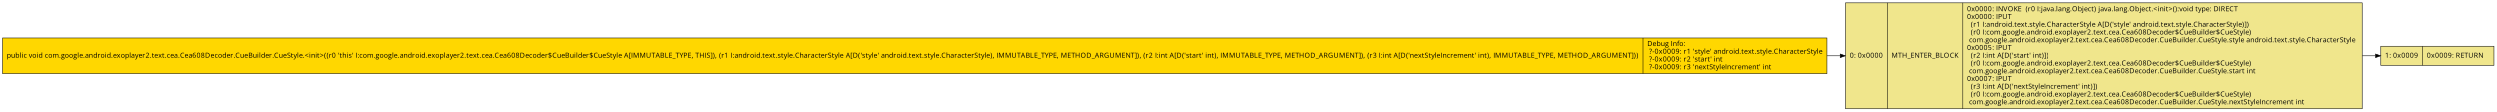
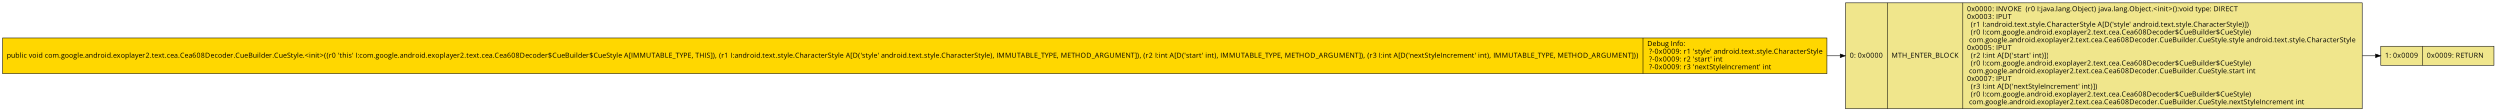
  digraph {
    rankdir=LR
    fontname="Open Sans"
    node [shape=record style=filled fillcolor=khaki fontname="Open Sans"]
    edge [fontname="Open Sans"]
-   n1 [label="{0\:\ 0x0000|MTH_ENTER_BLOCK\l|0x0000: INVOKE  (r0 I:java.lang.Object) java.lang.Object.\<init\>():void type: DIRECT \l0x0000: IPUT  \l  (r1 I:android.text.style.CharacterStyle A[D('style' android.text.style.CharacterStyle)])\l  (r0 I:com.google.android.exoplayer2.text.cea.Cea608Decoder$CueBuilder$CueStyle)\l com.google.android.exoplayer2.text.cea.Cea608Decoder.CueBuilder.CueStyle.style android.text.style.CharacterStyle \l0x0005: IPUT  \l  (r2 I:int A[D('start' int)])\l  (r0 I:com.google.android.exoplayer2.text.cea.Cea608Decoder$CueBuilder$CueStyle)\l com.google.android.exoplayer2.text.cea.Cea608Decoder.CueBuilder.CueStyle.start int \l0x0007: IPUT  \l  (r3 I:int A[D('nextStyleIncrement' int)])\l  (r0 I:com.google.android.exoplayer2.text.cea.Cea608Decoder$CueBuilder$CueStyle)\l com.google.android.exoplayer2.text.cea.Cea608Decoder.CueBuilder.CueStyle.nextStyleIncrement int \l}"]
+   n1 [label="{0\:\ 0x0000|MTH_ENTER_BLOCK\l|0x0000: INVOKE  (r0 I:java.lang.Object) java.lang.Object.\<init\>():void type: DIRECT \l0x0003: IPUT  \l  (r1 I:android.text.style.CharacterStyle A[D('style' android.text.style.CharacterStyle)])\l  (r0 I:com.google.android.exoplayer2.text.cea.Cea608Decoder$CueBuilder$CueStyle)\l com.google.android.exoplayer2.text.cea.Cea608Decoder.CueBuilder.CueStyle.style android.text.style.CharacterStyle \l0x0005: IPUT  \l  (r2 I:int A[D('start' int)])\l  (r0 I:com.google.android.exoplayer2.text.cea.Cea608Decoder$CueBuilder$CueStyle)\l com.google.android.exoplayer2.text.cea.Cea608Decoder.CueBuilder.CueStyle.start int \l0x0007: IPUT  \l  (r3 I:int A[D('nextStyleIncrement' int)])\l  (r0 I:com.google.android.exoplayer2.text.cea.Cea608Decoder$CueBuilder$CueStyle)\l com.google.android.exoplayer2.text.cea.Cea608Decoder.CueBuilder.CueStyle.nextStyleIncrement int \l}"]
    n2 [label="{1\:\ 0x0009|0x0009: RETURN   \l}"]
    n3 [label="{public void com.google.android.exoplayer2.text.cea.Cea608Decoder.CueBuilder.CueStyle.\<init\>((r0 'this' I:com.google.android.exoplayer2.text.cea.Cea608Decoder$CueBuilder$CueStyle A[IMMUTABLE_TYPE, THIS]), (r1 I:android.text.style.CharacterStyle A[D('style' android.text.style.CharacterStyle), IMMUTABLE_TYPE, METHOD_ARGUMENT]), (r2 I:int A[D('start' int), IMMUTABLE_TYPE, METHOD_ARGUMENT]), (r3 I:int A[D('nextStyleIncrement' int), IMMUTABLE_TYPE, METHOD_ARGUMENT]))  | Debug Info:\l  ?\-0x0009: r1 'style' android.text.style.CharacterStyle\l  ?\-0x0009: r2 'start' int\l  ?\-0x0009: r3 'nextStyleIncrement' int\l}" fillcolor=gold]
    n1 -> n2
    n3 -> n1
  }
